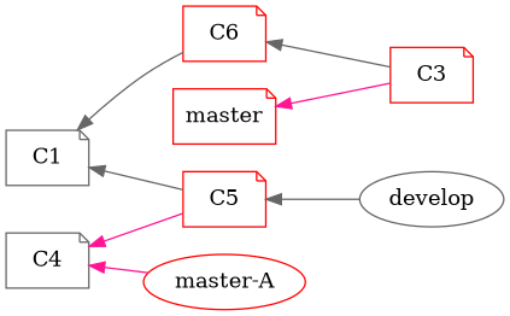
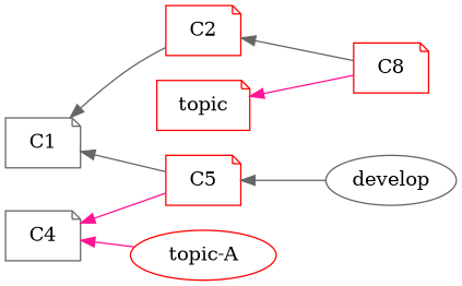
  digraph {
    rankdir=RL
    node [color=red shape=note style="fill=green!20"]
    edge [color=gray40]
    C1 [color=gray40]
-   C2 [label=C6]
-   C3
-   master [style="fill=yellow!20"]
+   C2
+   C3 [label=C8]
+   master [style="fill=yellow!20" label=topic]
    C4 [color=gray40]
    C5
    develop [color=gray40 shape=ellipse style="fill=yellow!20"]
-   "topic-A" [shape=ellipse style="fill=yellow!20" label="master-A"]
+   "topic-A" [shape=ellipse style="fill=yellow!20"]
    C2 -> C1
    C3 -> C2
    C3 -> master [color=deeppink]
    C5 -> C1
    C5 -> C4 [color=deeppink]
    develop -> C5
    "topic-A" -> C4 [color=deeppink]
  }
